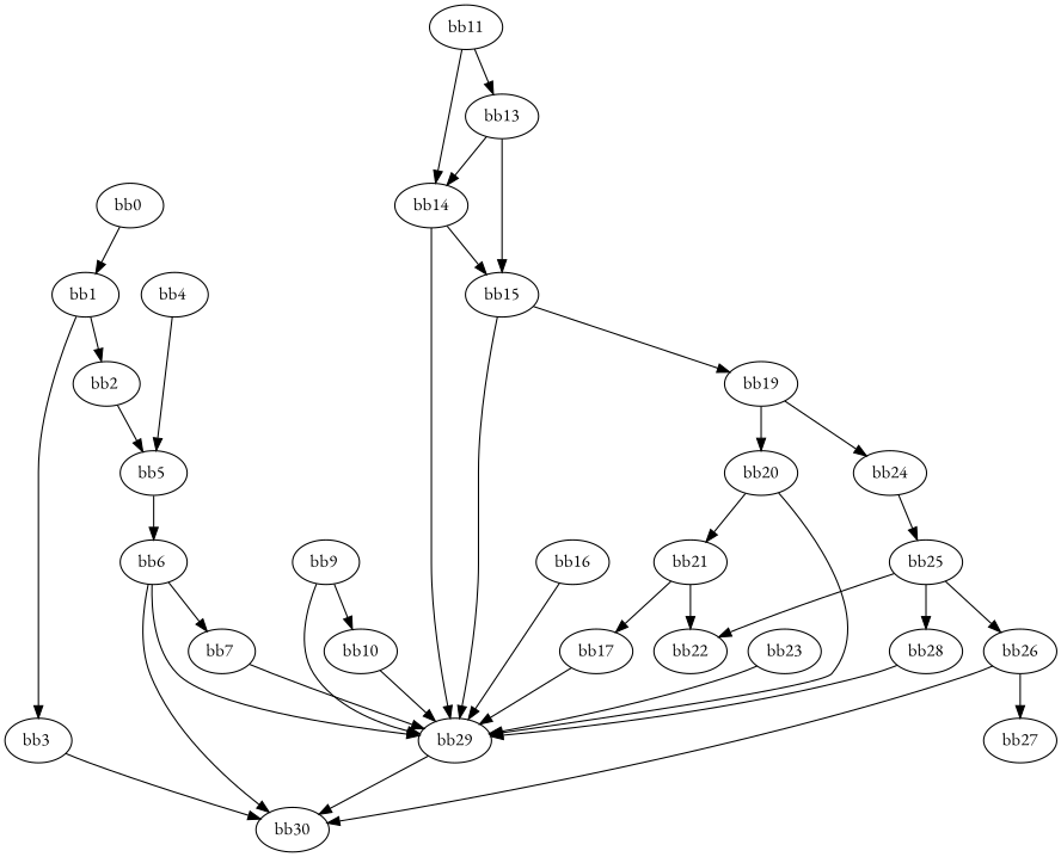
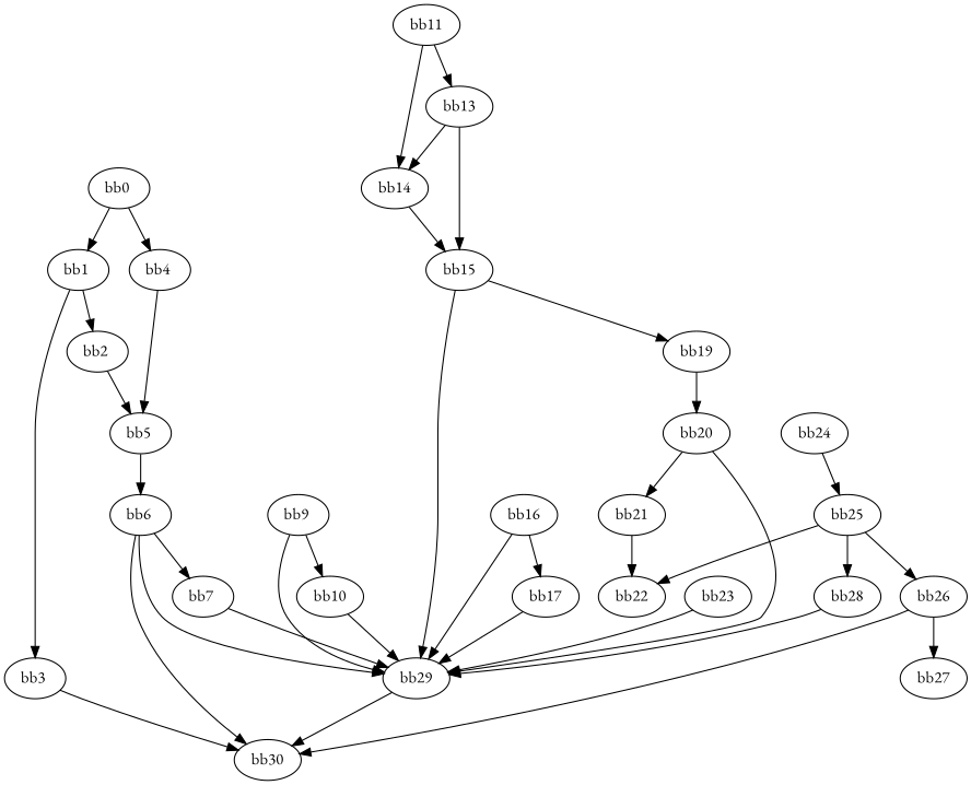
  digraph {
    fontname="EB Garamond"
    node [fontname="EB Garamond"]
    edge [fontname="EB Garamond"]
    n1 [label="bb0\l"]
    n2 [label="bb1\l"]
    n3 [label="bb4\l"]
    n4 [label="bb2\l"]
    n5 [label="bb3\l"]
    n6 [label="bb5\l"]
    n7 [label="bb30\l"]
    n8 [label="bb6\l"]
    n9 [label="bb7\l"]
    n10 [label="bb29\l"]
    n11 [label="bb9\l"]
    n12 [label="bb10\l"]
    n13 [label="bb11\l"]
    n14 [label="bb13\l"]
    n15 [label="bb14\l"]
    n16 [label="bb15\l"]
    n17 [label="bb19\l"]
    n18 [label="bb16\l"]
    n19 [label="bb17\l"]
    n20 [label="bb20\l"]
    n21 [label="bb24\l"]
    n22 [label="bb21\l"]
    n23 [label="bb25\l"]
    n24 [label="bb22\l"]
    n25 [label="bb23\l"]
    n26 [label="bb26\l"]
    n27 [label="bb28\l"]
    n28 [label="bb27\l"]
    n1 -> n2
+   n1 -> n3
    n2 -> n4
    n2 -> n5
    n3 -> n6
    n4 -> n6
    n5 -> n7
    n6 -> n8
    n8 -> n7
    n8 -> n9
    n8 -> n10
    n9 -> n10
    n10 -> n7
    n11 -> n10
    n11 -> n12
    n12 -> n10
    n13 -> n14
    n13 -> n15
    n14 -> n15
    n14 -> n16
-   n15 -> n10
    n15 -> n16
    n16 -> n10
    n16 -> n17
    n17 -> n20
-   n17 -> n21
    n18 -> n10
-   n22 -> n19
+   n18 -> n19
    n19 -> n10
    n20 -> n10
    n20 -> n22
    n21 -> n23
    n22 -> n24
    n23 -> n24
    n23 -> n26
    n23 -> n27
    n25 -> n10
    n26 -> n7
    n26 -> n28
    n27 -> n10
  }
